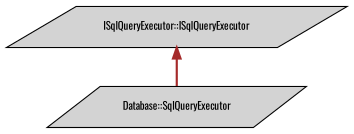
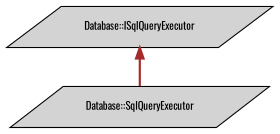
  digraph {
    fontname=Oswald
    node [color=black fillcolor=lightgrey fontname=Oswald fontsize=10 shape=parallelogram style=filled]
    n1 [fontcolor=black height=0.2 label="Database::SqlQueryExecutor" width=0.4]
-   n2 [height=0.2 label="ISqlQueryExecutor::ISqlQueryExecutor" width=0.4]
+   n2 [height=0.2 label="Database::ISqlQueryExecutor" width=0.4]
    n2 -> n1 [color=brown dir=back fontname=Oswald fontsize=10 labelfontname=Helvetica labelfontsize=10 style=bold]
  }
